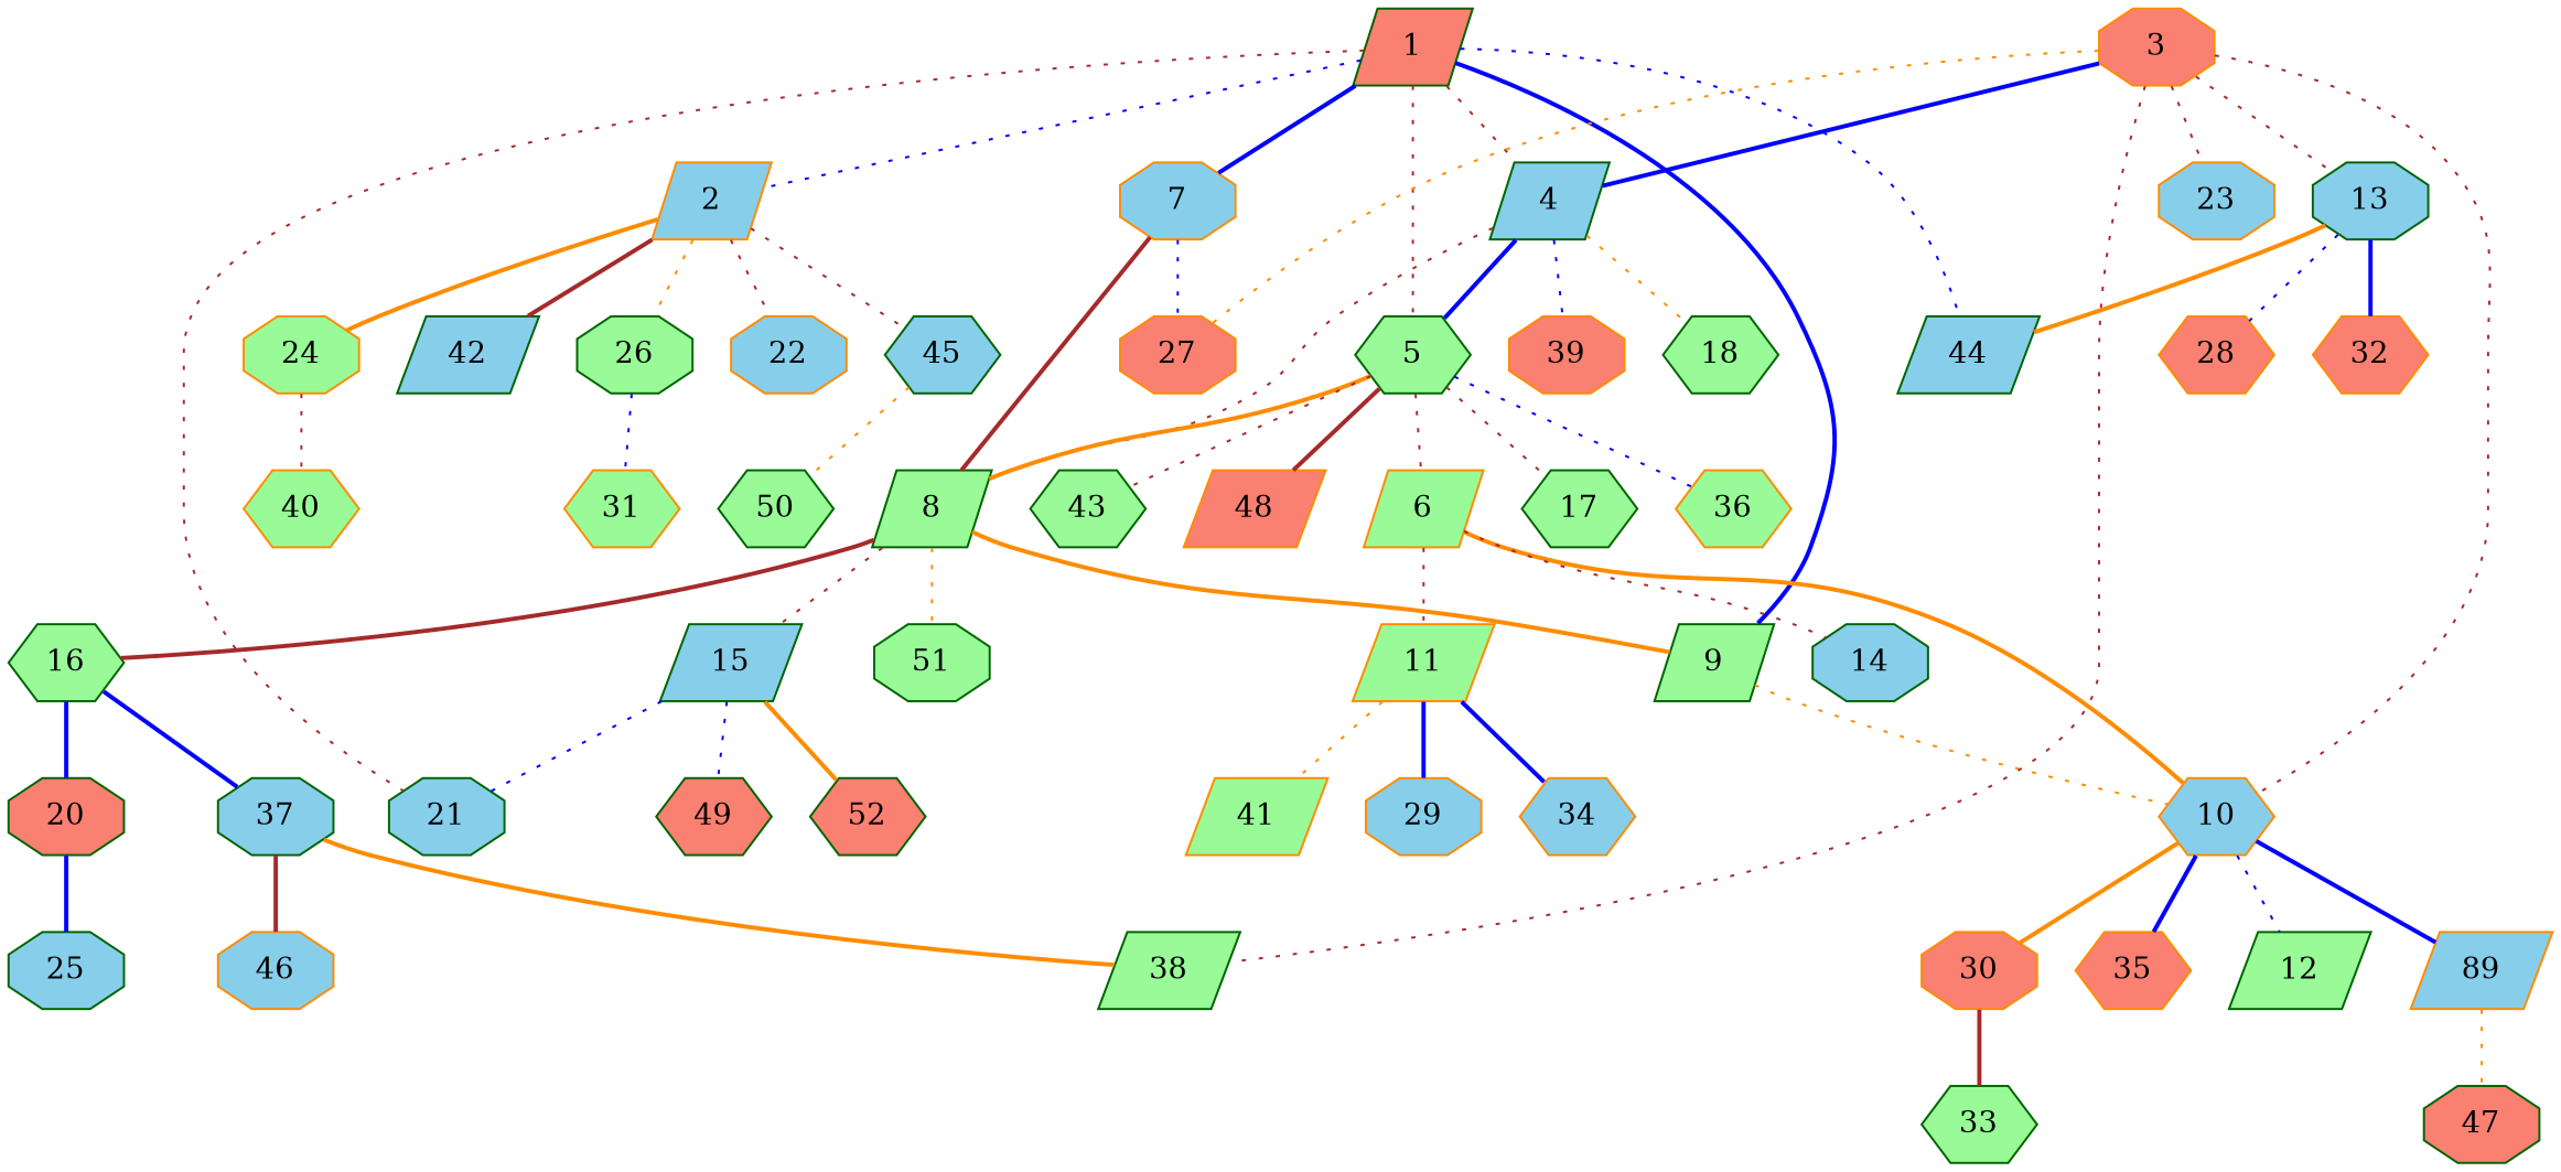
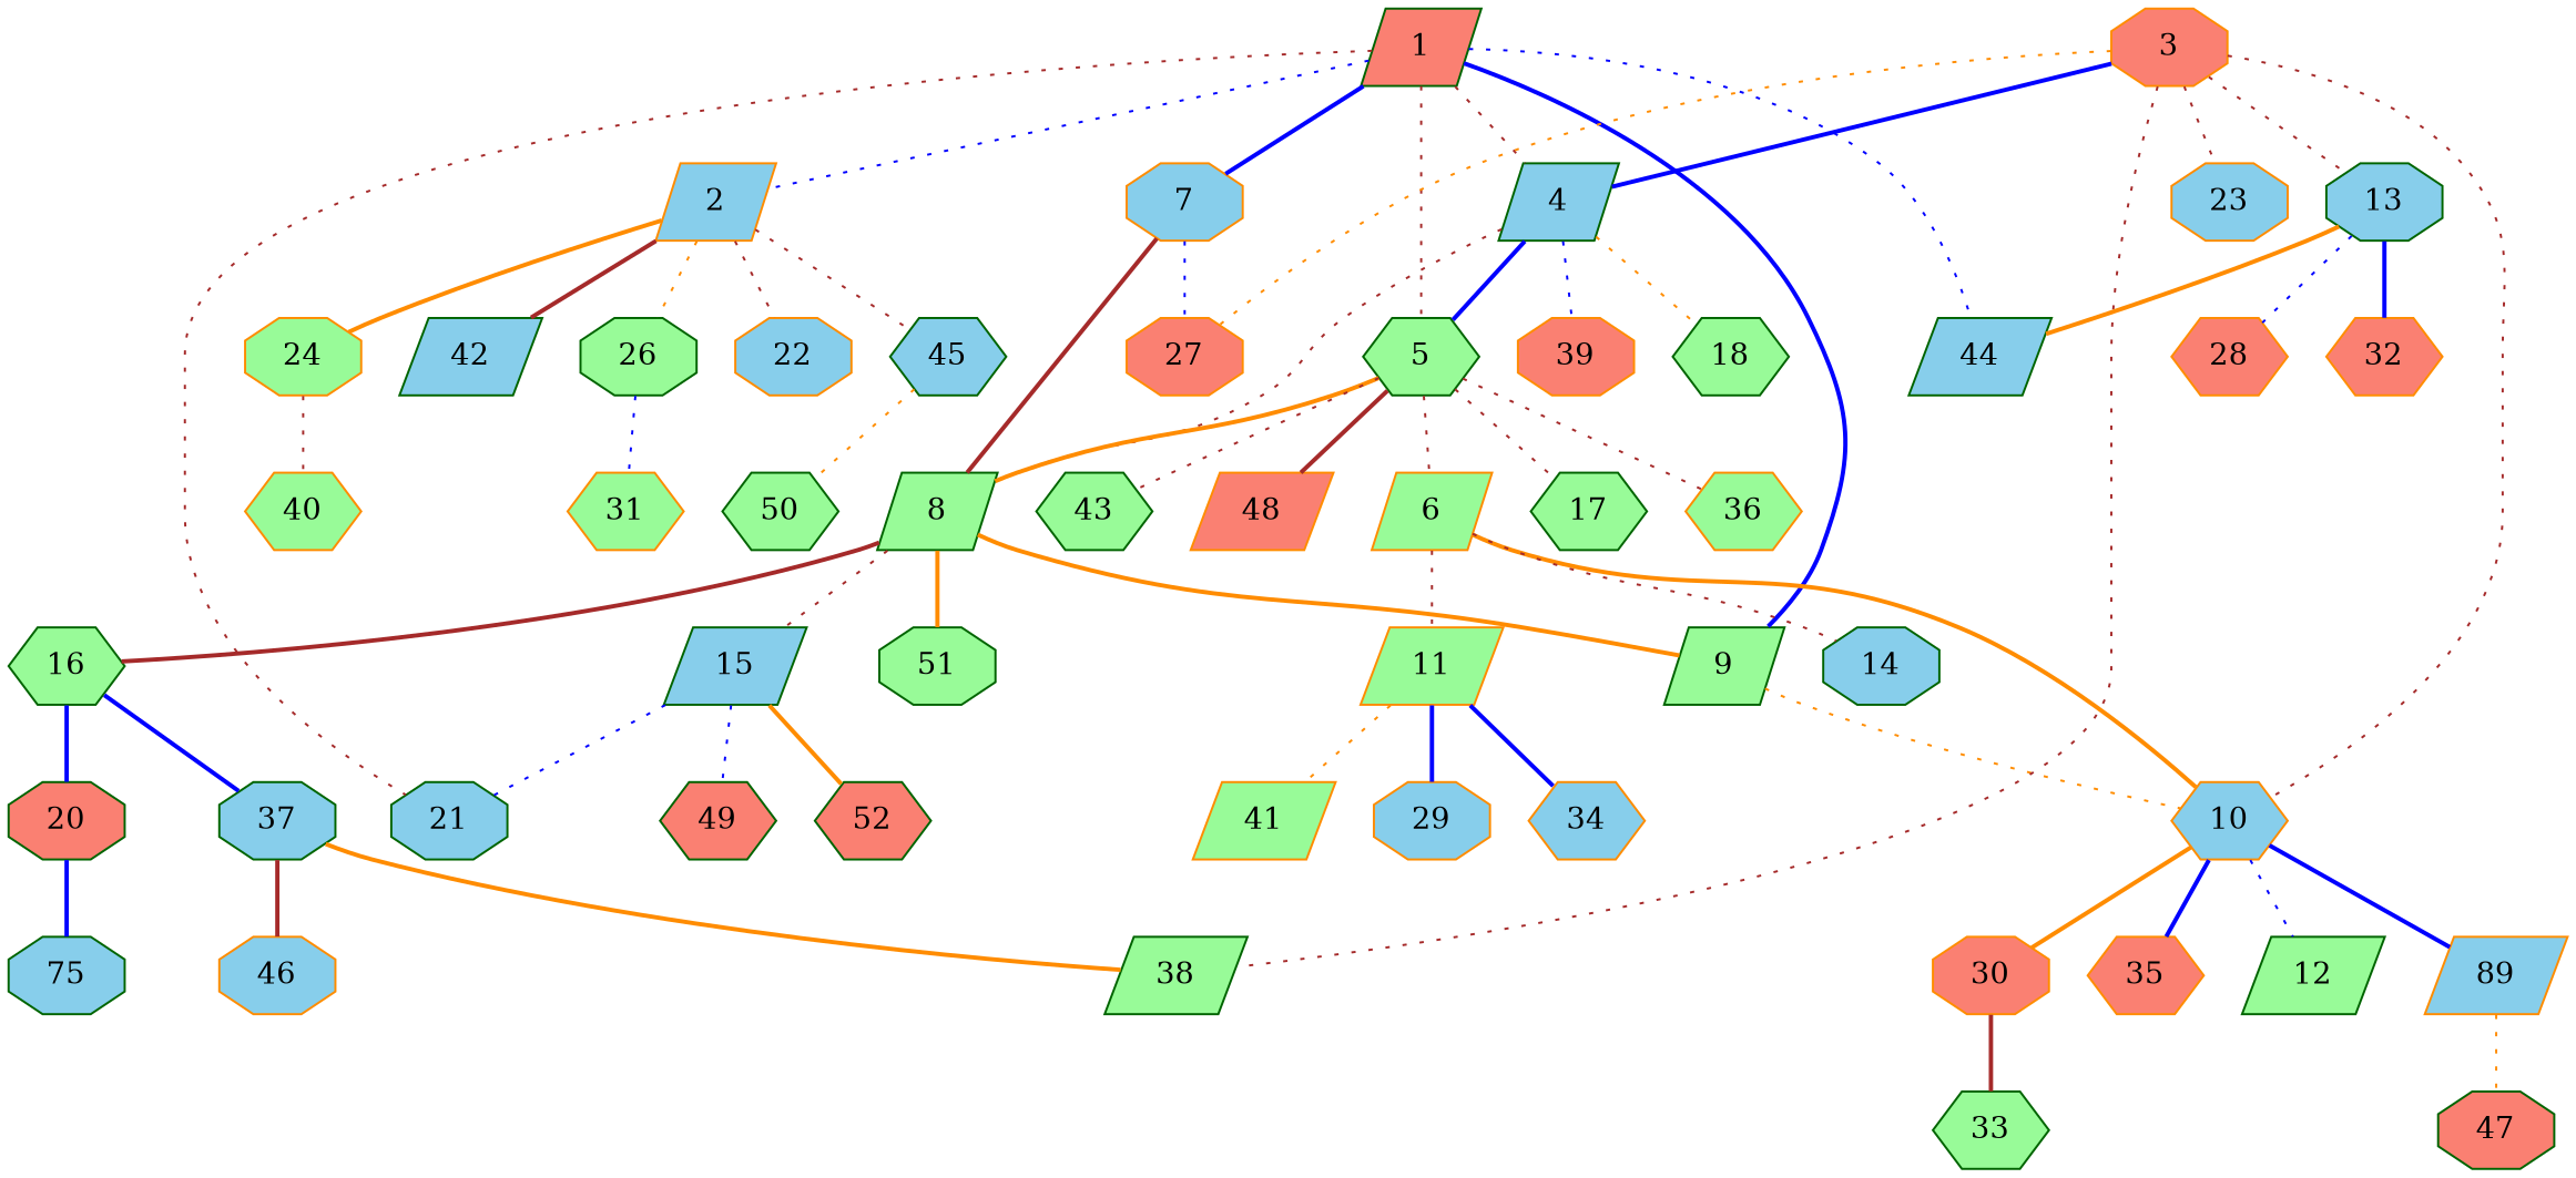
  graph {
    node [color=darkgreen fillcolor=palegreen shape=octagon style=filled]
    edge [color=brown style=dotted]
    1 [fillcolor=salmon shape=parallelogram]
    2 [color=darkorange fillcolor=skyblue shape=parallelogram]
    4 [fillcolor=skyblue shape=parallelogram]
    5 [shape=hexagon]
    7 [color=darkorange fillcolor=skyblue]
    9 [shape=parallelogram]
    21 [fillcolor=skyblue]
    44 [fillcolor=skyblue shape=parallelogram]
    22 [color=darkorange fillcolor=skyblue]
    24 [color=darkorange]
    26
    42 [fillcolor=skyblue shape=parallelogram]
    45 [fillcolor=skyblue shape=hexagon]
    8 [shape=parallelogram]
    18 [shape=hexagon]
    39 [color=darkorange fillcolor=salmon]
    6 [color=darkorange shape=parallelogram]
    17 [shape=hexagon]
    36 [color=darkorange shape=hexagon]
    43 [shape=hexagon]
    48 [color=darkorange fillcolor=salmon shape=parallelogram]
    27 [color=darkorange fillcolor=salmon]
    10 [color=darkorange fillcolor=skyblue shape=hexagon]
    40 [color=darkorange shape=hexagon]
    31 [color=darkorange shape=hexagon]
    50 [shape=hexagon]
    3 [color=darkorange fillcolor=salmon]
    13 [fillcolor=skyblue]
    23 [color=darkorange fillcolor=skyblue]
    38 [shape=parallelogram]
    12 [shape=parallelogram]
    n32 [color=darkorange fillcolor=skyblue label=89 shape=parallelogram]
    30 [color=darkorange fillcolor=salmon]
    35 [color=darkorange fillcolor=salmon shape=hexagon]
    28 [color=darkorange fillcolor=salmon shape=hexagon]
    32 [color=darkorange fillcolor=salmon shape=hexagon]
    15 [fillcolor=skyblue shape=parallelogram]
    16 [shape=hexagon]
    51
    11 [color=darkorange shape=parallelogram]
    14 [fillcolor=skyblue]
    29 [color=darkorange fillcolor=skyblue]
    34 [color=darkorange fillcolor=skyblue shape=hexagon]
    41 [color=darkorange shape=parallelogram]
    49 [fillcolor=salmon shape=hexagon]
    52 [fillcolor=salmon shape=hexagon]
    20 [fillcolor=salmon]
    37 [fillcolor=skyblue]
    47 [fillcolor=salmon]
    33 [shape=hexagon]
-   25 [fillcolor=skyblue]
+   25 [fillcolor=skyblue label=75]
    46 [color=darkorange fillcolor=skyblue]
    1 -- 2 [color=blue]
    1 -- 4
    1 -- 5
    1 -- 7 [color=blue style=bold]
    1 -- 9 [color=blue style=bold]
    1 -- 21
    1 -- 44 [color=blue]
    2 -- 22
    2 -- 24 [color=darkorange style=bold]
    2 -- 26 [color=darkorange]
    2 -- 42 [style=bold]
    2 -- 45
    4 -- 5 [color=blue style=bold]
    4 -- 8
    4 -- 18 [color=darkorange]
    4 -- 39 [color=blue]
    5 -- 8 [color=darkorange style=bold]
    5 -- 6
    5 -- 17
-   5 -- 36 [color=blue]
+   5 -- 36
    5 -- 43
    5 -- 48 [style=bold]
    7 -- 8 [style=bold]
    7 -- 27 [color=blue]
    9 -- 10 [color=darkorange]
    24 -- 40
    26 -- 31 [color=blue]
    45 -- 50 [color=darkorange]
    8 -- 9 [color=darkorange style=bold]
    8 -- 15
    8 -- 16 [style=bold]
-   8 -- 51 [color=darkorange]
+   8 -- 51 [color=darkorange style=bold]
    6 -- 10 [color=darkorange style=bold]
    6 -- 11
    6 -- 14
    10 -- 12 [color=blue]
    10 -- n32 [color=blue style=bold]
    10 -- 30 [color=darkorange style=bold]
    10 -- 35 [color=blue style=bold]
    3 -- 4 [color=blue style=bold]
    3 -- 27 [color=darkorange]
    3 -- 10
    3 -- 13
    3 -- 23
    3 -- 38
    13 -- 44 [color=darkorange style=bold]
    13 -- 28 [color=blue]
    13 -- 32 [color=blue style=bold]
    n32 -- 47 [color=darkorange]
    30 -- 33 [style=bold]
    15 -- 21 [color=blue]
    15 -- 49 [color=blue]
    15 -- 52 [color=darkorange style=bold]
    16 -- 20 [color=blue style=bold]
    16 -- 37 [color=blue style=bold]
    11 -- 29 [color=blue style=bold]
    11 -- 34 [color=blue style=bold]
    11 -- 41 [color=darkorange]
    20 -- 25 [color=blue style=bold]
    37 -- 38 [color=darkorange style=bold]
    37 -- 46 [style=bold]
  }
